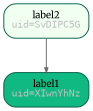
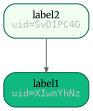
  digraph {
    fontname=Merriweather
    node [color="#065f46" fontname=Merriweather fontsize=10 shape=box style="rounded,filled"]
    n1 [fillcolor="#10b981" label=<label1<BR/><FONT COLOR="GREY" POINT-SIZE="10" FACE="Monospace">uid=XIwnYhNz</FONT>>]
-   n2 [fillcolor=honeydew label=<label2<BR/><FONT COLOR="GREY" POINT-SIZE="10" FACE="Monospace">uid=SvDIPC5G</FONT>>]
+   n2 [fillcolor=honeydew label=<label2<BR/><FONT COLOR="GREY" POINT-SIZE="10" FACE="Monospace">uid=SvDIPC4G</FONT>>]
    n2 -> n1 [arrowsize=0.5 color=dimgrey fontname=Merriweather]
  }
